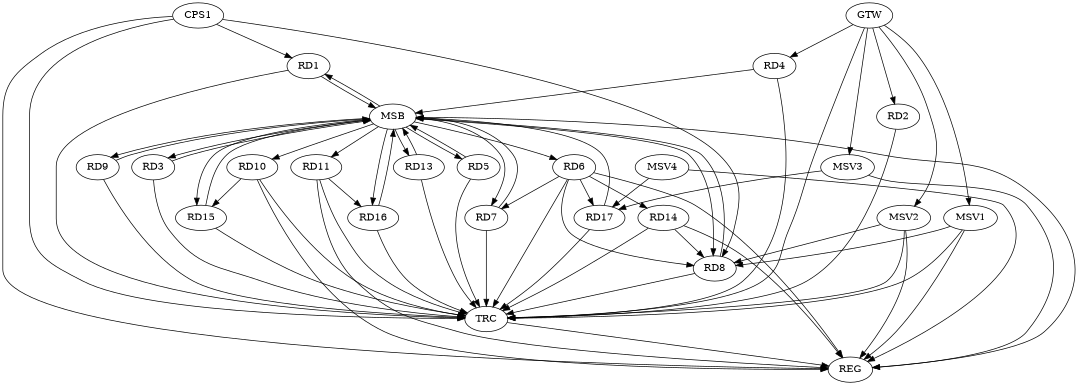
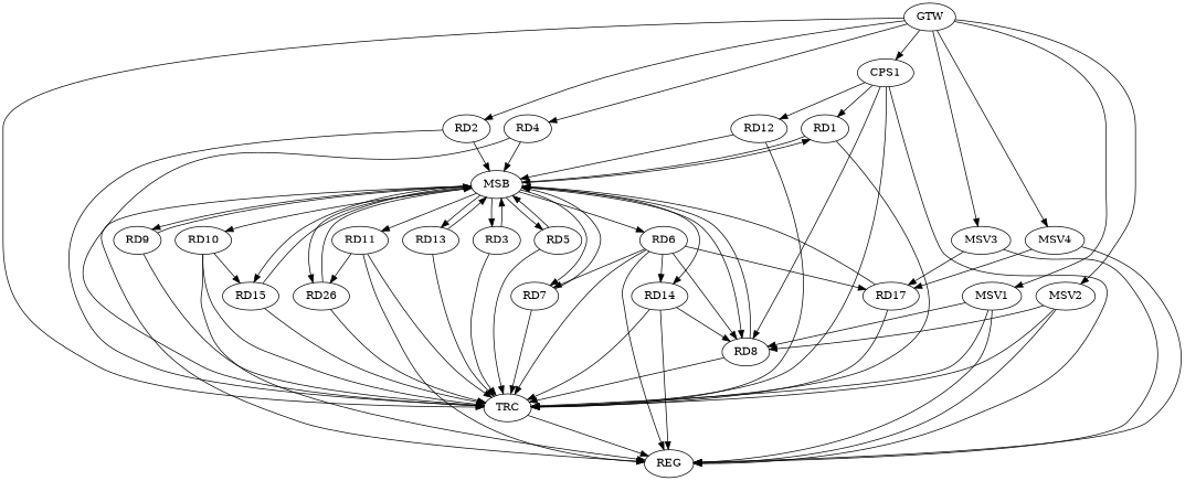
  strict digraph {
    n1 [label=RD1]
    n2 [label=MSB]
    n3 [label=TRC]
    n4 [label=RD3]
    n5 [label=RD5]
    n6 [label=RD6]
    n7 [label=RD7]
    n8 [label=RD8]
    n9 [label=RD14]
    n10 [label=REG]
    n11 [label=RD9]
    n12 [label=RD10]
    n13 [label=RD15]
    n14 [label=RD11]
-   n15 [label=RD16]
+   n15 [label=RD26]
    n16 [label=RD13]
    n17 [label=RD2]
    n18 [label=RD4]
    n19 [label=RD17]
+   n20 [label=RD12]
    n21 [label=CPS1]
    n22 [label=GTW]
    n23 [label=MSV1]
    n24 [label=MSV2]
    n25 [label=MSV3]
    n26 [label=MSV4]
    n1 -> n2
    n1 -> n3
    n2 -> n1
    n2 -> n4
    n2 -> n5
    n2 -> n6
    n2 -> n7
    n2 -> n8
+   n2 -> n9
    n2 -> n10
    n2 -> n11
    n2 -> n12
    n2 -> n13
    n2 -> n14
    n2 -> n15
    n2 -> n16
    n3 -> n10
    n4 -> n2
    n4 -> n3
    n5 -> n2
    n5 -> n3
    n6 -> n3
    n6 -> n7
    n6 -> n8
    n6 -> n9
    n6 -> n10
    n6 -> n19
    n7 -> n2
    n7 -> n3
    n8 -> n2
    n8 -> n3
    n9 -> n3
    n9 -> n8
    n9 -> n10
    n11 -> n2
    n11 -> n3
    n12 -> n3
    n12 -> n10
    n12 -> n13
    n13 -> n2
    n13 -> n3
    n14 -> n3
    n14 -> n10
    n14 -> n15
    n15 -> n2
    n15 -> n3
    n16 -> n2
    n16 -> n3
+   n17 -> n2
    n17 -> n3
    n18 -> n2
    n18 -> n3
    n19 -> n2
    n19 -> n3
+   n20 -> n2
+   n20 -> n3
    n21 -> n1
    n21 -> n3
    n21 -> n8
    n21 -> n10
+   n21 -> n20
    n22 -> n3
    n22 -> n17
    n22 -> n18
+   n22 -> n21
    n22 -> n23
    n22 -> n24
    n22 -> n25
+   n22 -> n26
    n23 -> n3
    n23 -> n8
    n23 -> n10
    n24 -> n3
    n24 -> n8
    n24 -> n10
    n25 -> n10
    n25 -> n19
    n26 -> n10
    n26 -> n19
  }
